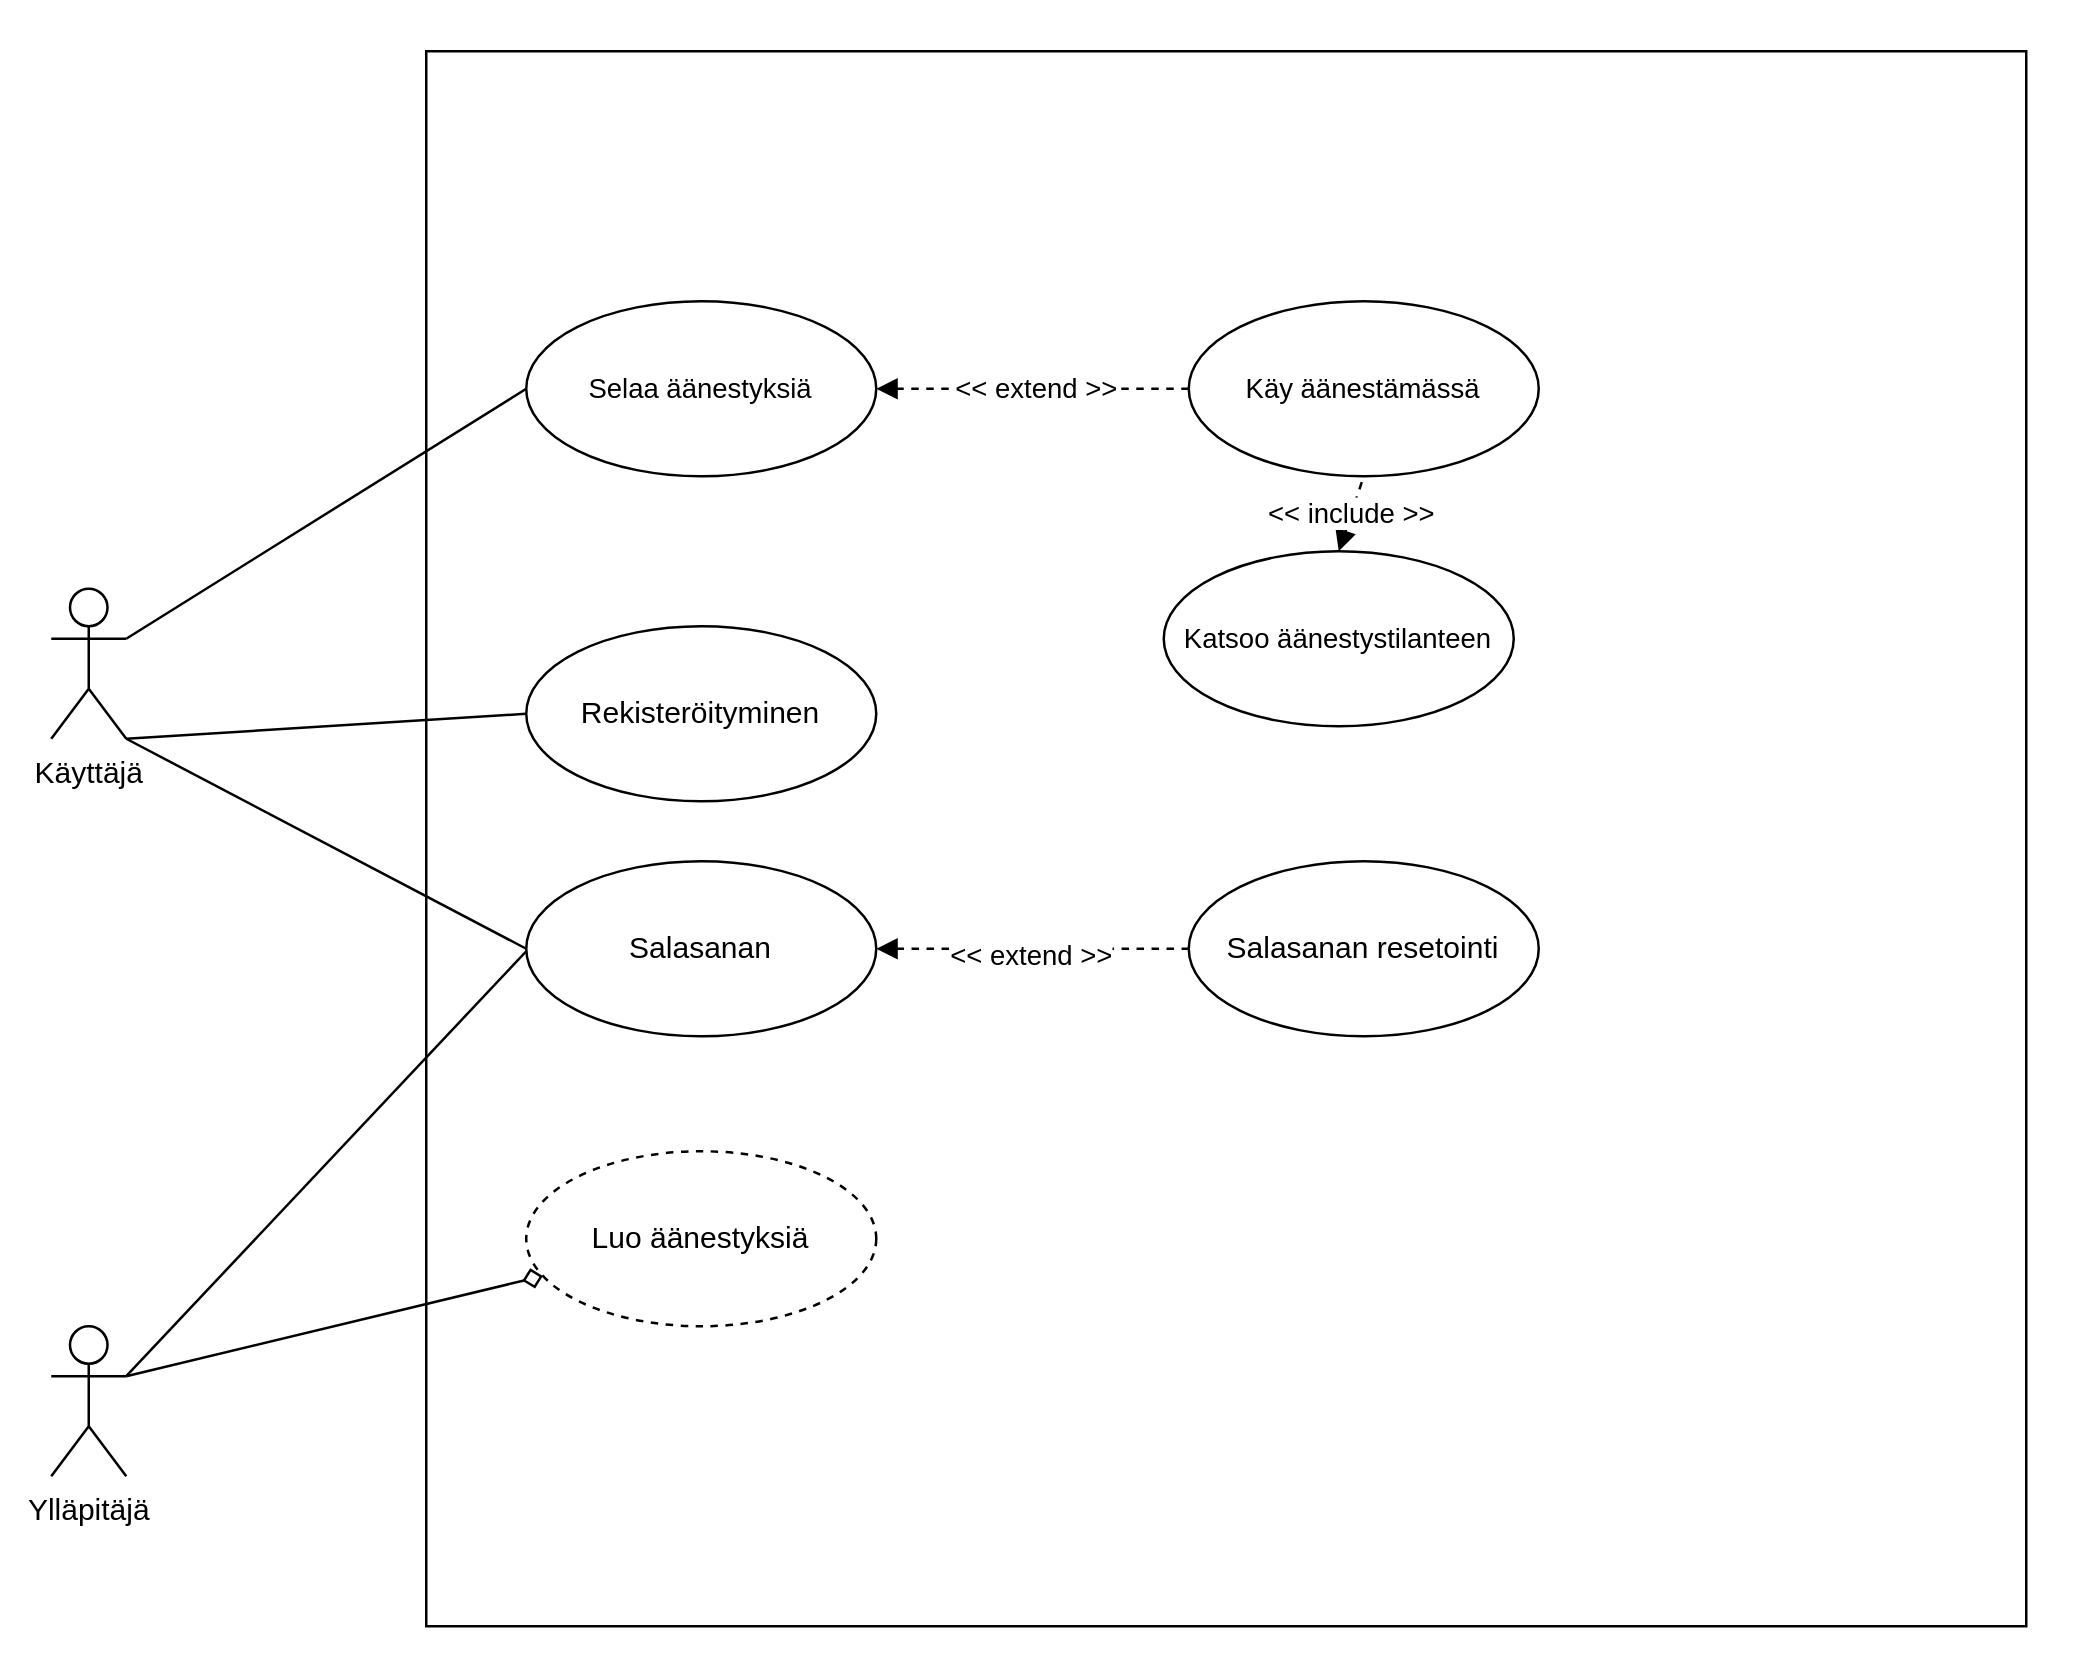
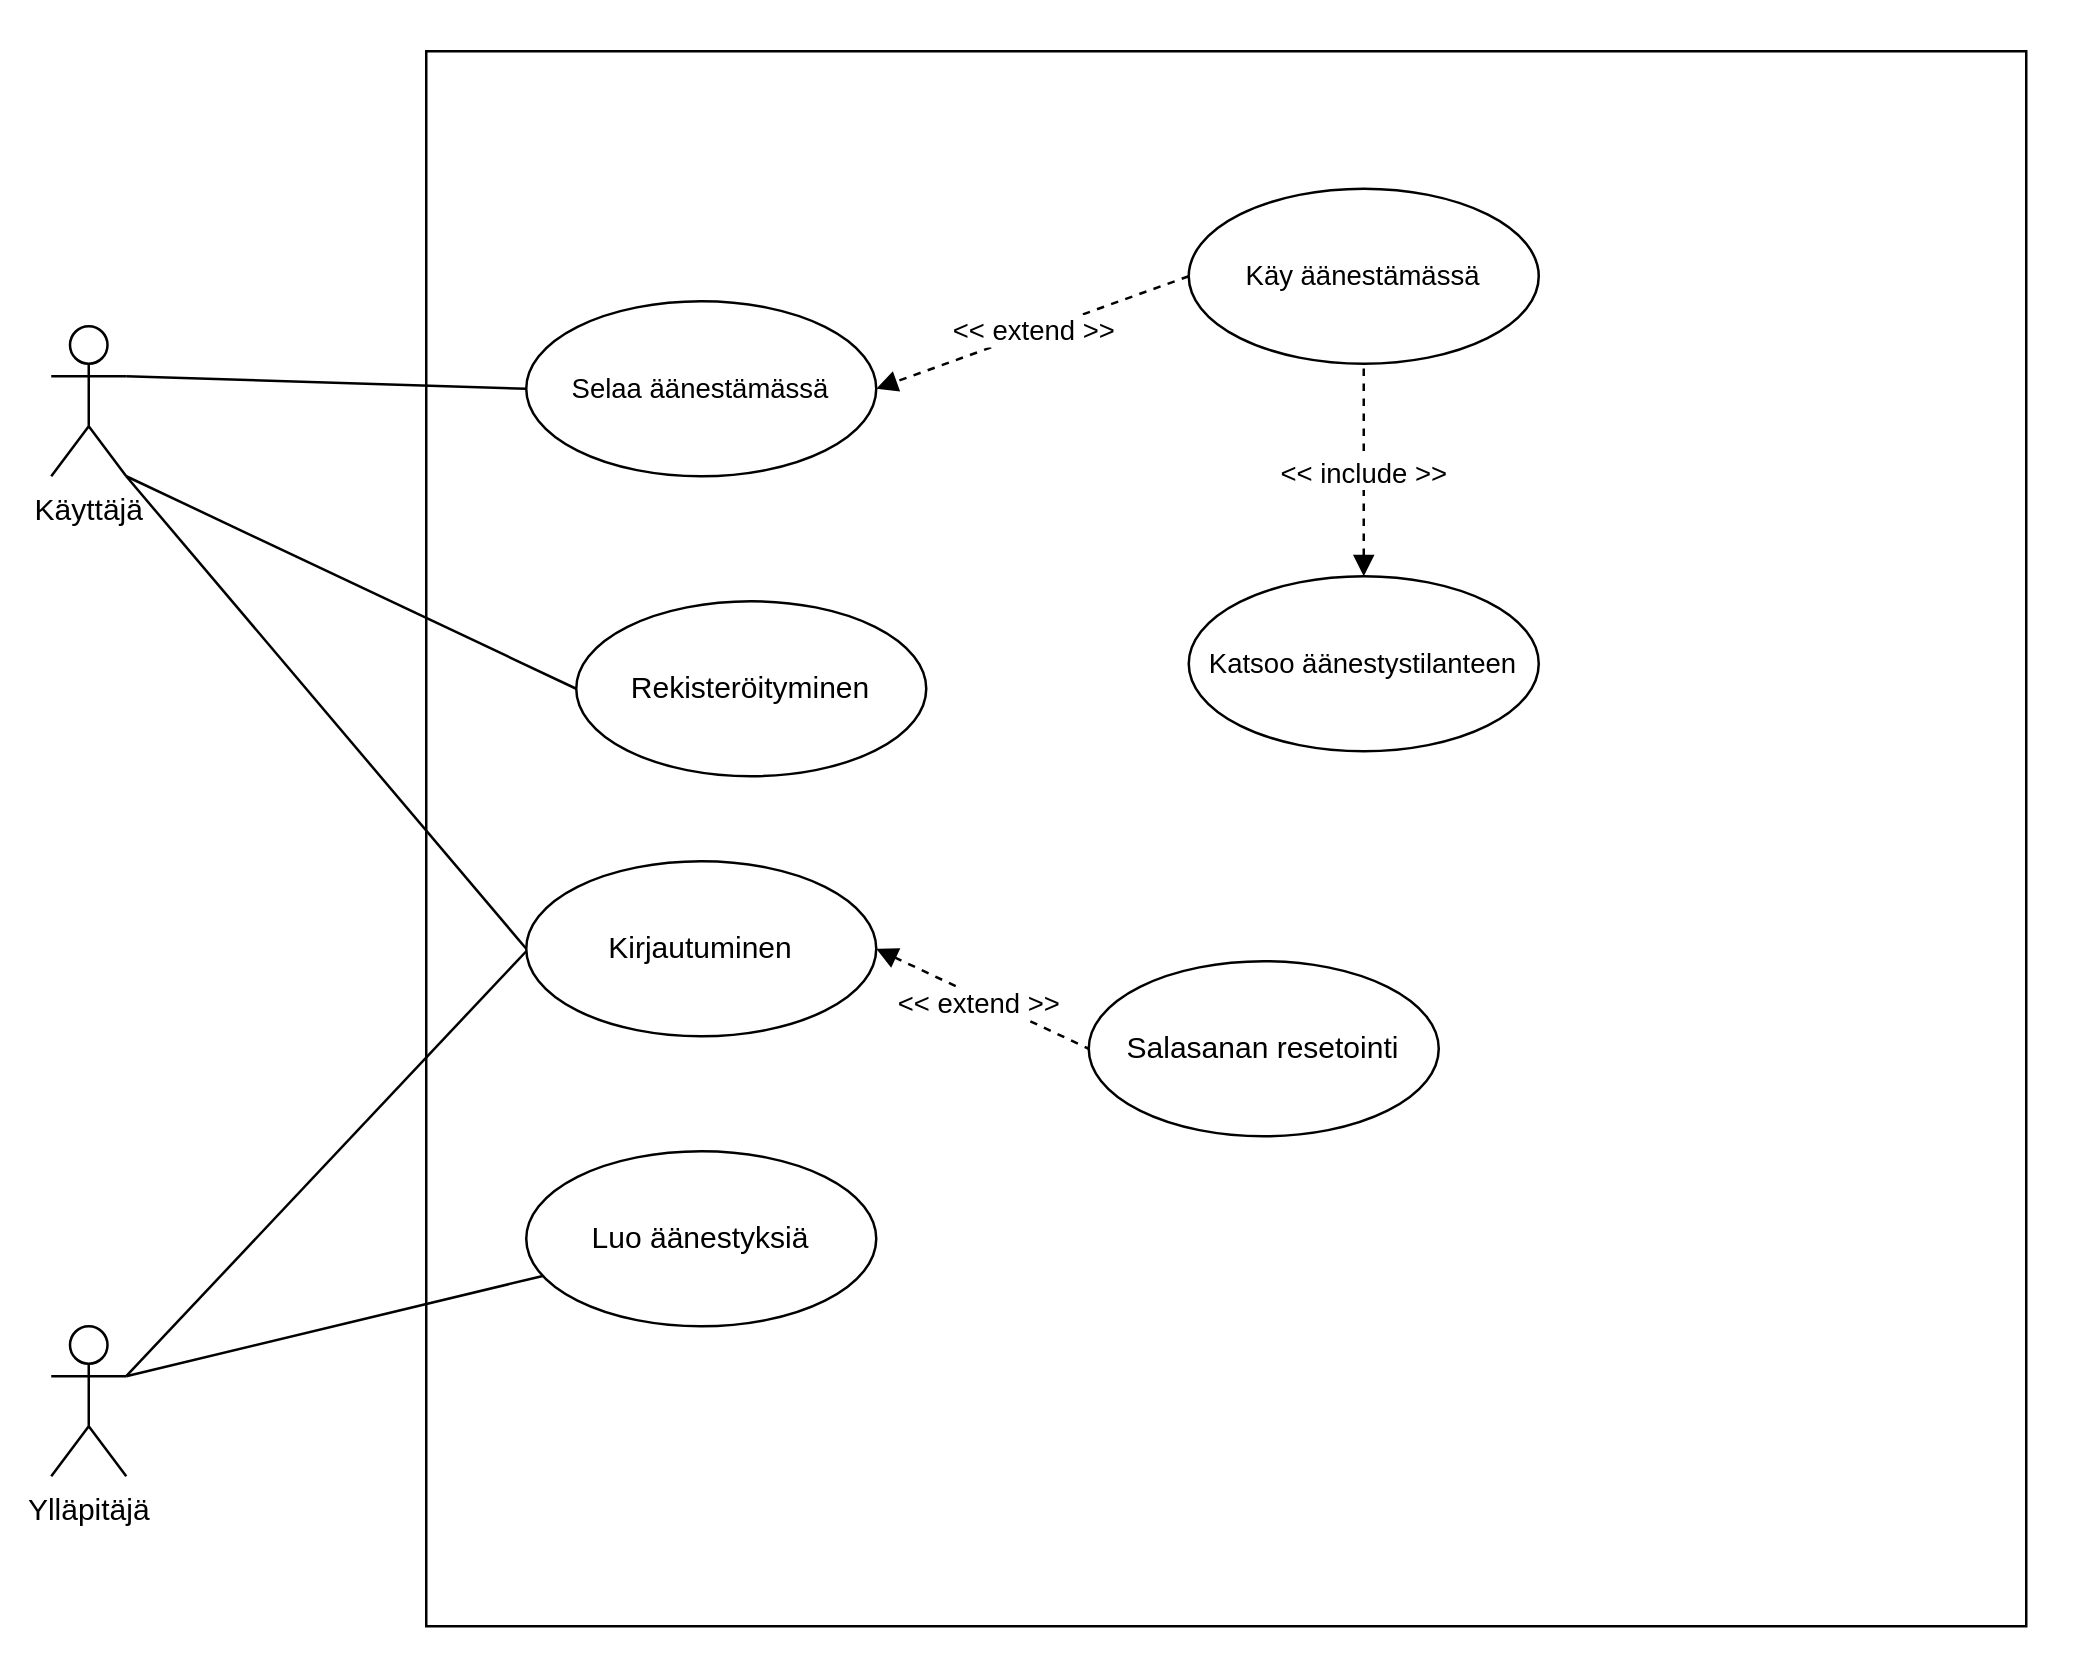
  <mxCell id="0" />
  <mxCell id="1" parent="0" />
- <mxCell id="2" value="Käyttäjä" style="shape=umlActor;verticalLabelPosition=bottom;verticalAlign=top;html=1;outlineConnect=0;" parent="1" vertex="1"><mxGeometry x="20" y="235" width="30" height="60" as="geometry" /></mxCell>
+ <mxCell id="2" value="Käyttäjä" style="shape=umlActor;verticalLabelPosition=bottom;verticalAlign=top;html=1;outlineConnect=0;" parent="1" vertex="1"><mxGeometry x="20" y="130" width="30" height="60" as="geometry" /></mxCell>
  <mxCell id="3" value="Ylläpitäjä" style="shape=umlActor;verticalLabelPosition=bottom;verticalAlign=top;html=1;outlineConnect=0;" parent="1" vertex="1"><mxGeometry x="20" y="530" width="30" height="60" as="geometry" /></mxCell>
  <mxCell id="4" value="" style="rounded=0;whiteSpace=wrap;html=1;" parent="1" vertex="1"><mxGeometry x="170" y="20" width="640" height="630" as="geometry" /></mxCell>
- <mxCell id="5" value="Luo äänestyksiä" style="ellipse;whiteSpace=wrap;html=1;dashed=1;" parent="1" vertex="1"><mxGeometry x="210" y="460" width="140" height="70" as="geometry" /></mxCell>
- <mxCell id="6" style="rounded=0;orthogonalLoop=1;jettySize=auto;html=1;exitX=1;exitY=0.333;exitDx=0;exitDy=0;exitPerimeter=0;endArrow=diamond;endFill=0;" parent="1" source="3" target="5" edge="1"><mxGeometry relative="1" as="geometry" /></mxCell>
- <mxCell id="7" value="Selaa äänestyksiä" style="ellipse;whiteSpace=wrap;html=1;fontFamily=Helvetica;fontSize=11;fontColor=default;" parent="1" vertex="1"><mxGeometry x="210" y="120" width="140" height="70" as="geometry" /></mxCell>
+ <mxCell id="5" value="Luo äänestyksiä" style="ellipse;whiteSpace=wrap;html=1;" parent="1" vertex="1"><mxGeometry x="210" y="460" width="140" height="70" as="geometry" /></mxCell>
+ <mxCell id="6" style="rounded=0;orthogonalLoop=1;jettySize=auto;html=1;exitX=1;exitY=0.333;exitDx=0;exitDy=0;exitPerimeter=0;endArrow=none;endFill=0;" parent="1" source="3" target="5" edge="1"><mxGeometry relative="1" as="geometry" /></mxCell>
+ <mxCell id="7" value="Selaa äänestämässä" style="ellipse;whiteSpace=wrap;html=1;fontFamily=Helvetica;fontSize=11;fontColor=default;" parent="1" vertex="1"><mxGeometry x="210" y="120" width="140" height="70" as="geometry" /></mxCell>
  <mxCell id="8" style="edgeStyle=none;shape=connector;rounded=0;orthogonalLoop=1;jettySize=auto;html=1;exitX=0;exitY=0.5;exitDx=0;exitDy=0;entryX=1;entryY=0.5;entryDx=0;entryDy=0;labelBackgroundColor=default;strokeColor=default;fontFamily=Helvetica;fontSize=11;fontColor=default;endArrow=block;endFill=1;dashed=1;" parent="1" source="10" target="7" edge="1"><mxGeometry relative="1" as="geometry" /></mxCell>
  <mxCell id="9" value="&amp;lt;&amp;lt; extend &amp;gt;&amp;gt;" style="edgeLabel;html=1;align=center;verticalAlign=middle;resizable=0;points=[];fontSize=11;fontFamily=Helvetica;fontColor=default;" parent="8" vertex="1" connectable="0"><mxGeometry x="-0.013" y="-1" relative="1" as="geometry"><mxPoint as="offset" /></mxGeometry></mxCell>
- <mxCell id="10" value="Käy äänestämässä" style="ellipse;whiteSpace=wrap;html=1;fontFamily=Helvetica;fontSize=11;fontColor=default;" parent="1" vertex="1"><mxGeometry x="475" y="120" width="140" height="70" as="geometry" /></mxCell>
+ <mxCell id="10" value="Käy äänestämässä" style="ellipse;whiteSpace=wrap;html=1;fontFamily=Helvetica;fontSize=11;fontColor=default;" parent="1" vertex="1"><mxGeometry x="475" y="75" width="140" height="70" as="geometry" /></mxCell>
  <mxCell id="11" style="edgeStyle=none;shape=connector;rounded=0;orthogonalLoop=1;jettySize=auto;html=1;exitX=0.5;exitY=0;exitDx=0;exitDy=0;entryX=0.5;entryY=1;entryDx=0;entryDy=0;labelBackgroundColor=default;strokeColor=default;fontFamily=Helvetica;fontSize=11;fontColor=default;endArrow=none;endFill=0;dashed=1;startArrow=block;startFill=1;" parent="1" source="13" target="10" edge="1"><mxGeometry relative="1" as="geometry" /></mxCell>
  <mxCell id="12" value="&amp;lt;&amp;lt; include &amp;gt;&amp;gt;" style="edgeLabel;html=1;align=center;verticalAlign=middle;resizable=0;points=[];fontSize=11;fontFamily=Helvetica;fontColor=default;" parent="11" vertex="1" connectable="0"><mxGeometry x="-0.002" y="1" relative="1" as="geometry"><mxPoint as="offset" /></mxGeometry></mxCell>
- <mxCell id="13" value="Katsoo äänestystilanteen" style="ellipse;whiteSpace=wrap;html=1;fontFamily=Helvetica;fontSize=11;fontColor=default;" parent="1" vertex="1"><mxGeometry x="465" y="220" width="140" height="70" as="geometry" /></mxCell>
- <mxCell id="14" value="Rekisteröityminen" style="ellipse;whiteSpace=wrap;html=1;" parent="1" vertex="1"><mxGeometry x="210" y="250" width="140" height="70" as="geometry" /></mxCell>
+ <mxCell id="13" value="Katsoo äänestystilanteen" style="ellipse;whiteSpace=wrap;html=1;fontFamily=Helvetica;fontSize=11;fontColor=default;" parent="1" vertex="1"><mxGeometry x="475" y="230" width="140" height="70" as="geometry" /></mxCell>
+ <mxCell id="14" value="Rekisteröityminen" style="ellipse;whiteSpace=wrap;html=1;" parent="1" vertex="1"><mxGeometry x="230" y="240" width="140" height="70" as="geometry" /></mxCell>
  <mxCell id="15" style="edgeStyle=none;shape=connector;rounded=0;orthogonalLoop=1;jettySize=auto;html=1;exitX=1;exitY=0.333;exitDx=0;exitDy=0;exitPerimeter=0;entryX=0;entryY=0.5;entryDx=0;entryDy=0;labelBackgroundColor=default;strokeColor=default;fontFamily=Helvetica;fontSize=11;fontColor=default;endArrow=none;endFill=0;" parent="1" source="2" target="7" edge="1"><mxGeometry relative="1" as="geometry" /></mxCell>
  <mxCell id="16" style="edgeStyle=none;shape=connector;rounded=0;orthogonalLoop=1;jettySize=auto;html=1;exitX=1;exitY=0.5;exitDx=0;exitDy=0;entryX=0;entryY=0.5;entryDx=0;entryDy=0;labelBackgroundColor=default;strokeColor=default;fontFamily=Helvetica;fontSize=11;fontColor=default;endArrow=none;endFill=0;startArrow=block;startFill=1;dashed=1;" parent="1" source="18" target="22" edge="1"><mxGeometry relative="1" as="geometry" /></mxCell>
  <mxCell id="17" value="&amp;lt;&amp;lt; extend &amp;gt;&amp;gt;" style="edgeLabel;html=1;align=center;verticalAlign=middle;resizable=0;points=[];" vertex="1" connectable="0" parent="16"><mxGeometry x="-0.025" y="-2" relative="1" as="geometry"><mxPoint as="offset" /></mxGeometry></mxCell>
- <mxCell id="18" value="Salasanan" style="ellipse;whiteSpace=wrap;html=1;" parent="1" vertex="1"><mxGeometry x="210" y="344" width="140" height="70" as="geometry" /></mxCell>
+ <mxCell id="18" value="Kirjautuminen" style="ellipse;whiteSpace=wrap;html=1;" parent="1" vertex="1"><mxGeometry x="210" y="344" width="140" height="70" as="geometry" /></mxCell>
  <mxCell id="19" style="rounded=0;orthogonalLoop=1;jettySize=auto;html=1;exitX=1;exitY=1;exitDx=0;exitDy=0;exitPerimeter=0;entryX=0;entryY=0.5;entryDx=0;entryDy=0;endArrow=none;endFill=0;" parent="1" source="2" target="14" edge="1"><mxGeometry relative="1" as="geometry" /></mxCell>
  <mxCell id="20" style="edgeStyle=none;shape=connector;rounded=0;orthogonalLoop=1;jettySize=auto;html=1;exitX=1;exitY=1;exitDx=0;exitDy=0;exitPerimeter=0;entryX=0;entryY=0.5;entryDx=0;entryDy=0;labelBackgroundColor=default;strokeColor=default;fontFamily=Helvetica;fontSize=11;fontColor=default;endArrow=none;endFill=0;" parent="1" source="2" target="18" edge="1"><mxGeometry relative="1" as="geometry" /></mxCell>
  <mxCell id="21" style="edgeStyle=none;shape=connector;rounded=0;orthogonalLoop=1;jettySize=auto;html=1;exitX=1;exitY=0.333;exitDx=0;exitDy=0;exitPerimeter=0;labelBackgroundColor=default;strokeColor=default;fontFamily=Helvetica;fontSize=11;fontColor=default;endArrow=none;endFill=0;" parent="1" source="3" edge="1"><mxGeometry relative="1" as="geometry"><mxPoint x="210" y="380" as="targetPoint" /></mxGeometry></mxCell>
- <mxCell id="22" value="Salasanan resetointi" style="ellipse;whiteSpace=wrap;html=1;" parent="1" vertex="1"><mxGeometry x="475" y="344" width="140" height="70" as="geometry" /></mxCell>
+ <mxCell id="22" value="Salasanan resetointi" style="ellipse;whiteSpace=wrap;html=1;" parent="1" vertex="1"><mxGeometry x="435" y="384" width="140" height="70" as="geometry" /></mxCell>
